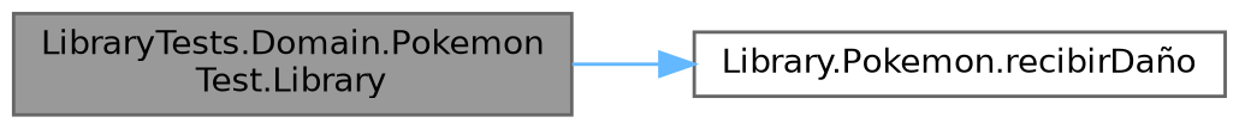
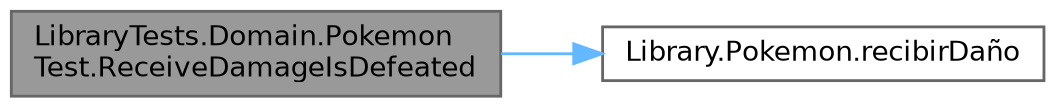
  digraph {
    rankdir=LR
    node [fontname=Helvetica fontsize=10 shape=box style=filled]
-   n1 [color=gray40 fillcolor=grey60 fontcolor=black height=0.2 label="LibraryTests.Domain.Pokemon\lTest.Library" width=0.4]
+   n1 [color=gray40 fillcolor=grey60 fontcolor=black height=0.2 label="LibraryTests.Domain.Pokemon\lTest.ReceiveDamageIsDefeated" width=0.4]
    n2 [color=grey40 fillcolor=white height=0.2 label="Library.Pokemon.recibirDaño" width=0.4]
    n1 -> n2 [color=steelblue1 fontname=Helvetica fontsize=10 labelfontname=Helvetica labelfontsize=10 style=solid]
  }
